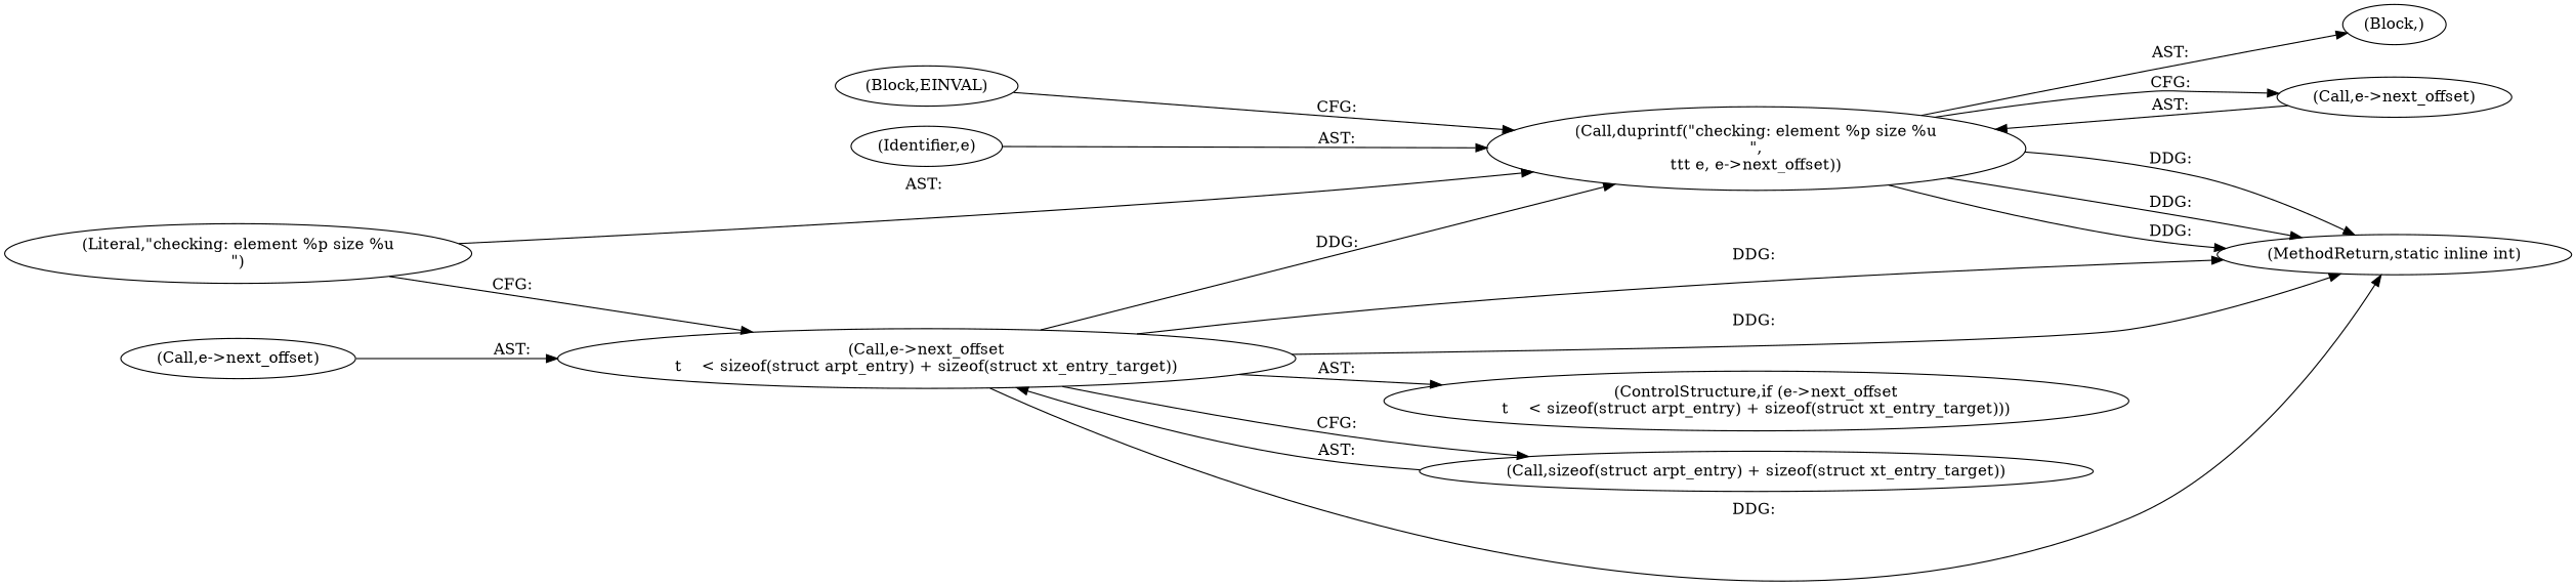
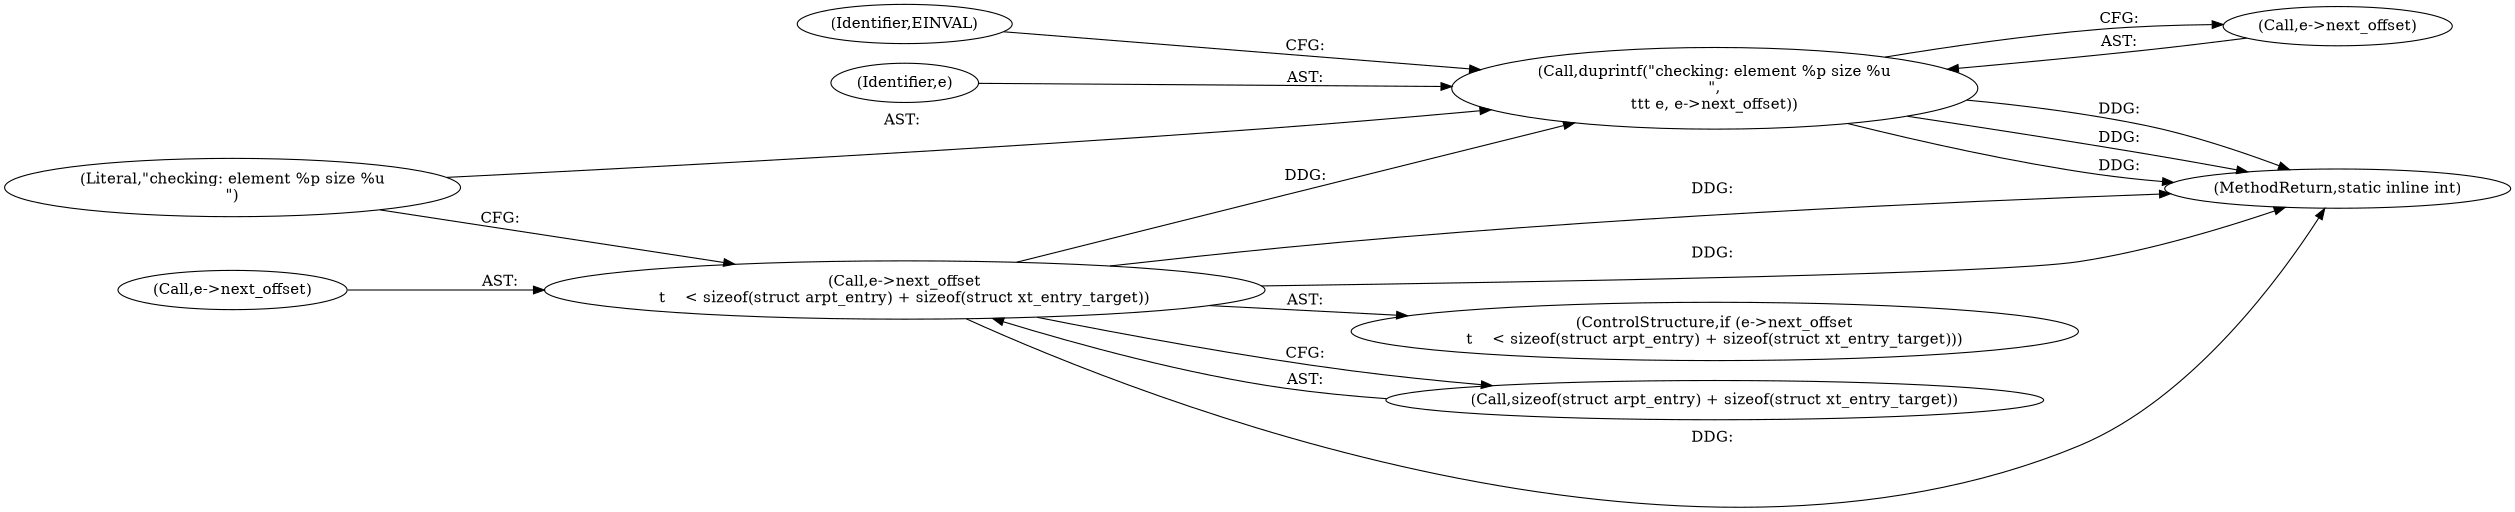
  digraph {
    rankdir=LR
    n1 [label="(Call,e->next_offset\n\t    < sizeof(struct arpt_entry) + sizeof(struct xt_entry_target))"]
    n2 [label="(Call,duprintf(\"checking: element %p size %u\n\",\n\t\t\t e, e->next_offset))"]
    n3 [label="(ControlStructure,if (e->next_offset\n\t    < sizeof(struct arpt_entry) + sizeof(struct xt_entry_target)))"]
    n4 [label="(Call,sizeof(struct arpt_entry) + sizeof(struct xt_entry_target))"]
    n5 [label="(MethodReturn,static inline int)"]
-   n6 [label="(Block,)"]
    n7 [label="(Call,e->next_offset)"]
-   n8 [label="(Block,EINVAL)"]
+   n8 [label="(Identifier,EINVAL)"]
    n9 [label="(Call,e->next_offset)"]
    n10 [label="(Identifier,e)"]
    n11 [label="(Literal,\"checking: element %p size %u\n\")"]
    n1 -> n2 [label="DDG: "]
    n1 -> n3 [label="AST: "]
    n1 -> n4 [label="CFG: "]
    n1 -> n5 [label="DDG: "]
    n1 -> n5 [label="DDG: "]
    n1 -> n5 [label="DDG: "]
    n2 -> n5 [label="DDG: "]
    n2 -> n5 [label="DDG: "]
    n2 -> n5 [label="DDG: "]
-   n2 -> n6 [label="AST: "]
    n2 -> n7 [label="CFG: "]
    n4 -> n1 [label="AST: "]
    n7 -> n2 [label="AST: "]
    n8 -> n2 [label="CFG: "]
    n9 -> n1 [label="AST: "]
    n10 -> n2 [label="AST: "]
    n11 -> n1 [label="CFG: "]
    n11 -> n2 [label="AST: "]
  }
